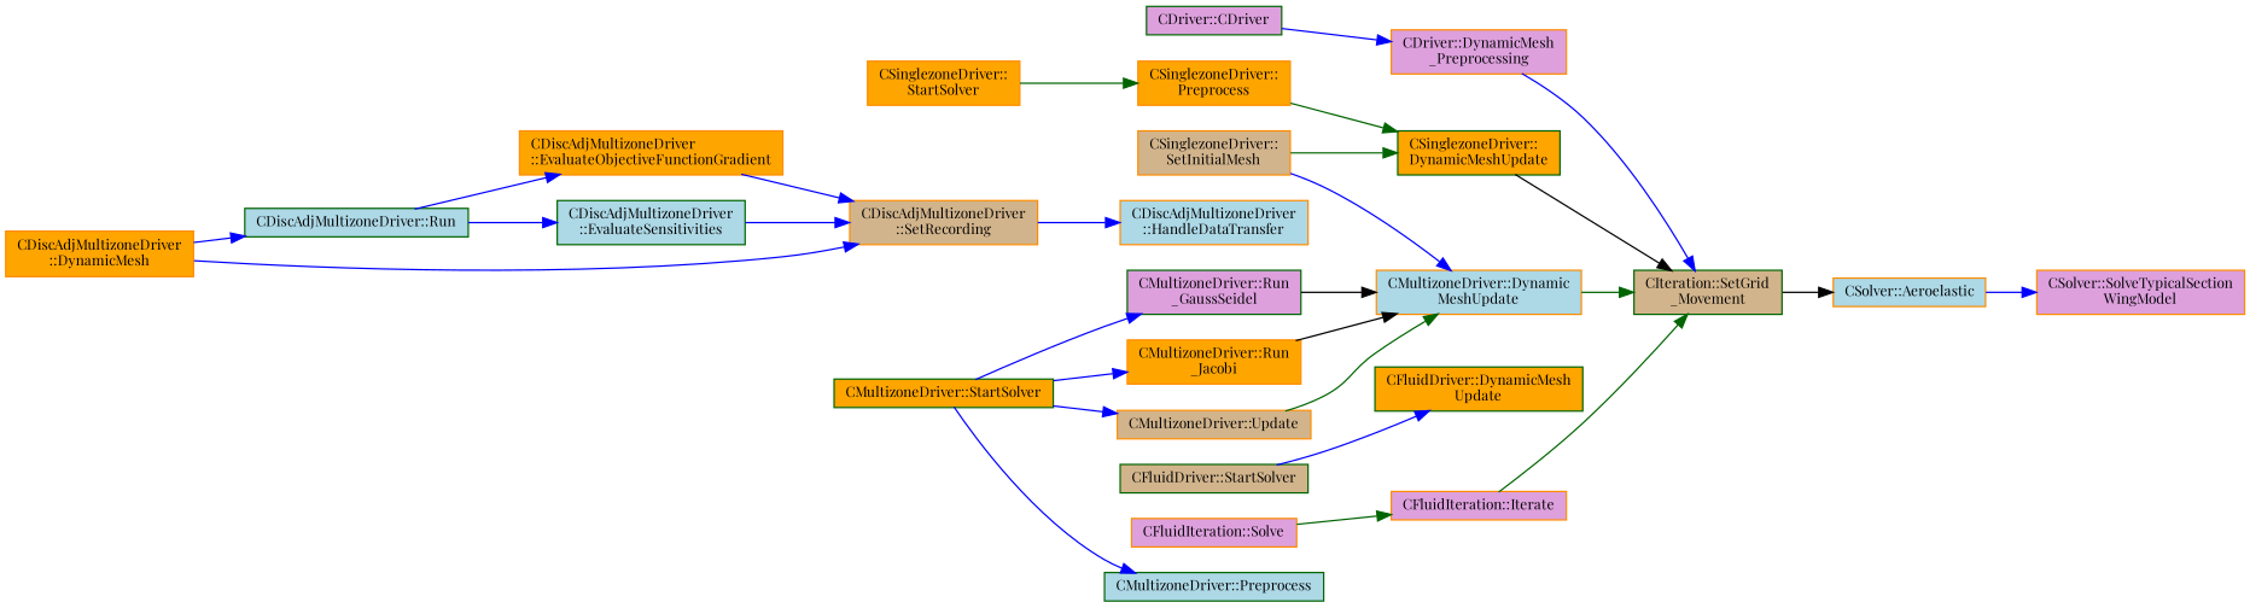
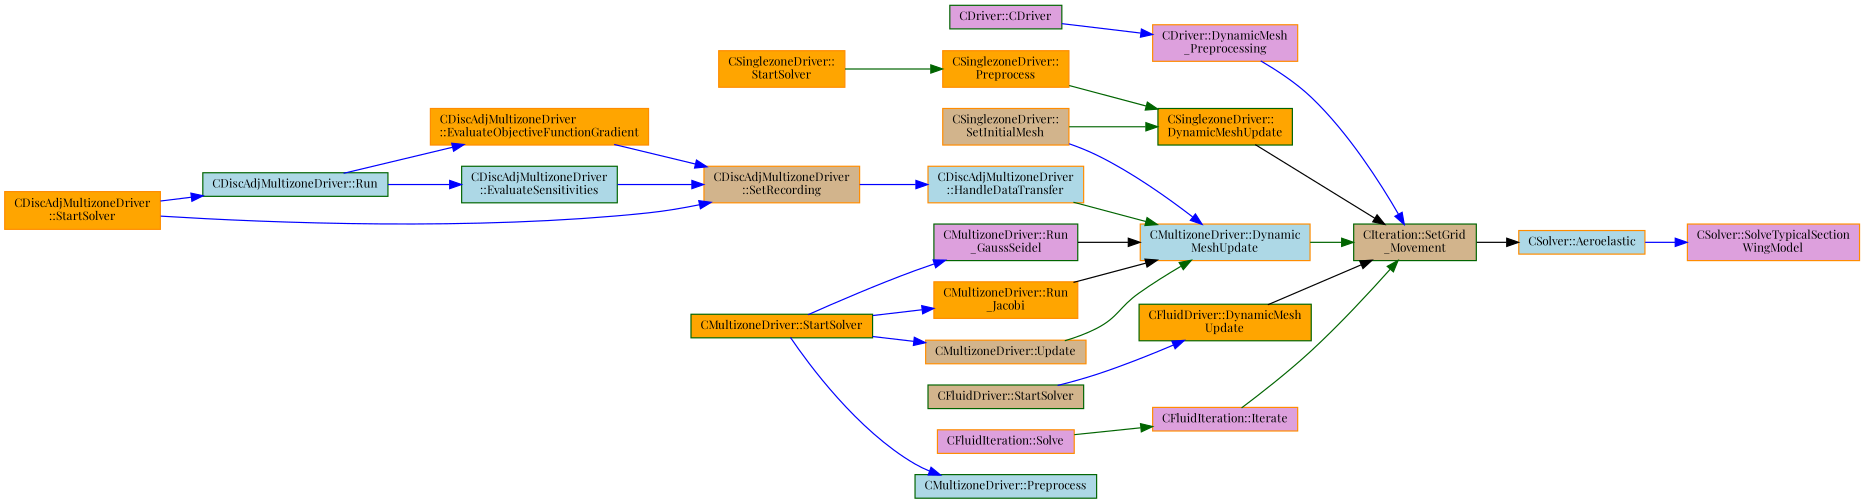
  digraph {
    fontname="Playfair Display"
    rankdir=RL
    node [color=darkorange fillcolor=orange fontname="Playfair Display" fontsize=10 shape=record style=filled]
    edge [color=blue dir=back fontname="Playfair Display" fontsize=10 labelfontname=Helvetica labelfontsize=10 style=solid]
    n1 [fillcolor=plum fontcolor=black height=0.2 label="CSolver::SolveTypicalSection\lWingModel" width=0.4]
    n2 [fillcolor=lightblue height=0.2 label="CSolver::Aeroelastic" width=0.4]
    n3 [color=darkgreen fillcolor=tan height=0.2 label="CIteration::SetGrid\l_Movement" width=0.4]
    n4 [fillcolor=plum height=0.2 label="CDriver::DynamicMesh\l_Preprocessing" width=0.4]
    n5 [color=darkgreen height=0.2 label="CSinglezoneDriver::\lDynamicMeshUpdate" width=0.4]
    n6 [fillcolor=lightblue height=0.2 label="CMultizoneDriver::Dynamic\lMeshUpdate" width=0.4]
    n7 [color=darkgreen height=0.2 label="CFluidDriver::DynamicMesh\lUpdate" width=0.4]
    n8 [fillcolor=plum height=0.2 label="CFluidIteration::Iterate" width=0.4]
    n9 [color=darkgreen fillcolor=plum height=0.2 label="CDriver::CDriver" width=0.4]
    n10 [height=0.2 label="CSinglezoneDriver::\lPreprocess" width=0.4]
    n11 [fillcolor=tan height=0.2 label="CSinglezoneDriver::\lSetInitialMesh" width=0.4]
    n12 [fillcolor=lightblue height=0.2 label="CDiscAdjMultizoneDriver\l::HandleDataTransfer" width=0.4]
    n13 [color=darkgreen fillcolor=plum height=0.2 label="CMultizoneDriver::Run\l_GaussSeidel" width=0.4]
    n14 [height=0.2 label="CMultizoneDriver::Run\l_Jacobi" width=0.4]
    n15 [fillcolor=tan height=0.2 label="CMultizoneDriver::Update" width=0.4]
    n16 [color=darkgreen fillcolor=tan height=0.2 label="CFluidDriver::StartSolver" width=0.4]
    n17 [fillcolor=plum height=0.2 label="CFluidIteration::Solve" width=0.4]
    n18 [height=0.2 label="CSinglezoneDriver::\lStartSolver" width=0.4]
    n19 [fillcolor=tan height=0.2 label="CDiscAdjMultizoneDriver\l::SetRecording" width=0.4]
    n20 [color=darkgreen fillcolor=lightblue height=0.2 label="CMultizoneDriver::Preprocess" width=0.4]
    n21 [color=darkgreen height=0.2 label="CMultizoneDriver::StartSolver" width=0.4]
    n22 [height=0.2 label="CDiscAdjMultizoneDriver\l::EvaluateObjectiveFunctionGradient" width=0.4]
    n23 [color=darkgreen fillcolor=lightblue height=0.2 label="CDiscAdjMultizoneDriver\l::EvaluateSensitivities" width=0.4]
-   n24 [height=0.2 label="CDiscAdjMultizoneDriver\l::DynamicMesh" width=0.4]
+   n24 [height=0.2 label="CDiscAdjMultizoneDriver\l::StartSolver" width=0.4]
    n25 [color=darkgreen fillcolor=lightblue height=0.2 label="CDiscAdjMultizoneDriver::Run" width=0.4]
    n1 -> n2
    n2 -> n3 [color=black]
    n3 -> n4
    n3 -> n5 [color=black]
    n3 -> n6 [color=darkgreen]
+   n3 -> n7 [color=black]
    n3 -> n8 [color=darkgreen]
    n4 -> n9
    n5 -> n10 [color=darkgreen]
    n5 -> n11 [color=darkgreen]
    n6 -> n11
+   n6 -> n12 [color=darkgreen]
    n6 -> n13 [color=black]
    n6 -> n14 [color=black]
    n6 -> n15 [color=darkgreen]
    n7 -> n16
    n8 -> n17 [color=darkgreen]
    n10 -> n18 [color=darkgreen]
    n12 -> n19
    n13 -> n21
    n14 -> n21
    n15 -> n21
    n19 -> n22
    n19 -> n23
    n19 -> n24
    n20 -> n21
    n22 -> n25
    n23 -> n25
    n25 -> n24
  }
